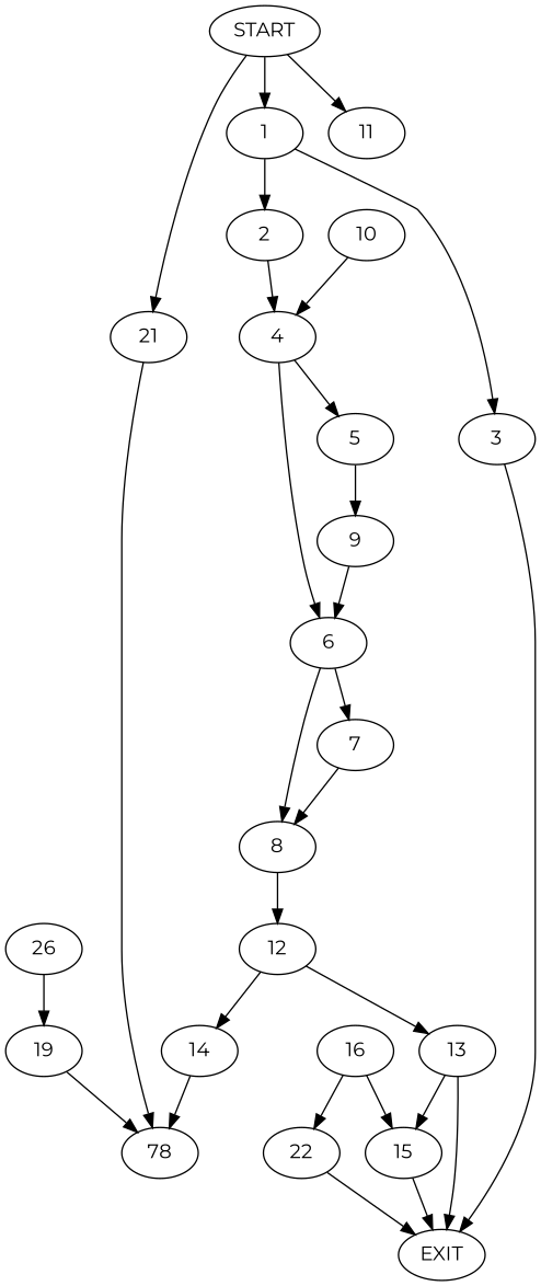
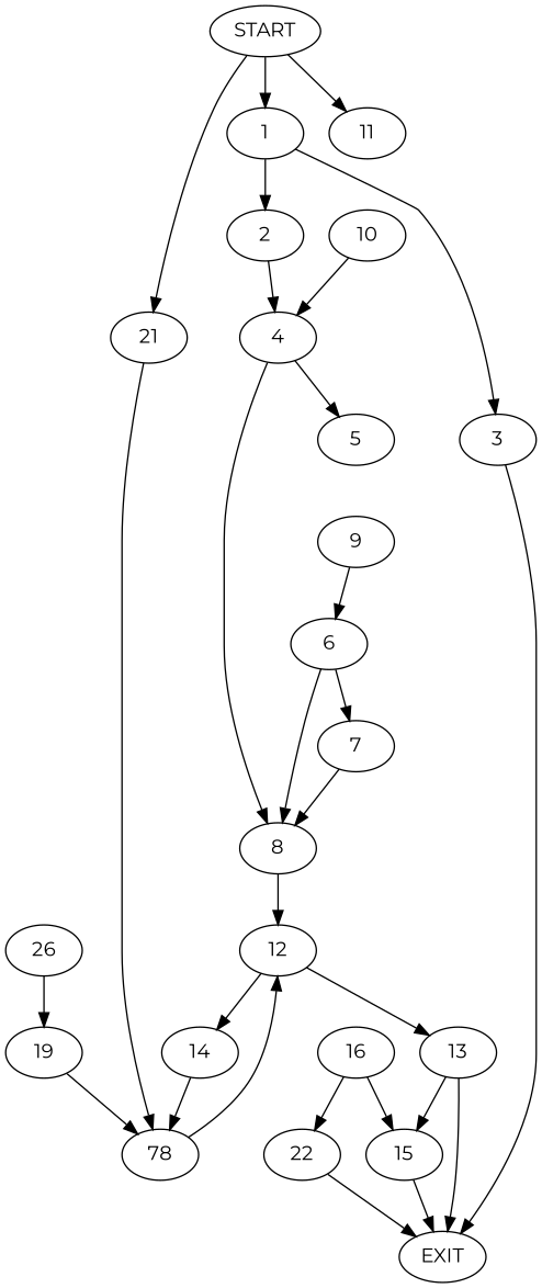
  digraph {
    fontname=Montserrat
    node [fontname=Montserrat]
    edge [fontname=Montserrat]
    n1 [label=START]
    1
    11
    21
    2
    3
    n7 [label=78]
    n8 [label=EXIT]
    4
    5
    6
    9
    7
    8
    10
    12
    13
    14
    15
    16
    22
    19
    n23 [label=26]
    n1 -> 1
    n1 -> 11
    n1 -> 21
    1 -> 2
    1 -> 3
    21 -> n7
    2 -> 4
    3 -> n8
+   n7 -> 12
    4 -> 5
-   4 -> 6
-   5 -> 9
+   4 -> 8
    6 -> 7
    6 -> 8
    9 -> 6
    7 -> 8
    8 -> 12
    10 -> 4
    12 -> 13
    12 -> 14
    13 -> n8
    13 -> 15
    14 -> n7
    15 -> n8
    16 -> 15
    16 -> 22
    22 -> n8
    19 -> n7
    n23 -> 19
  }
